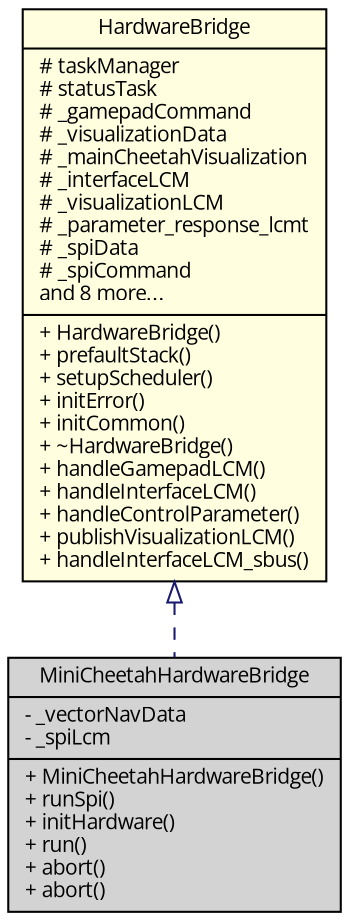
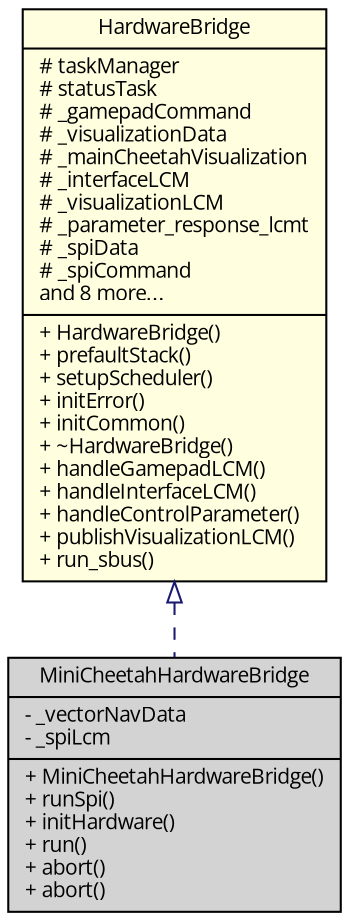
  digraph {
    fontname="Open Sans"
    node [color=black fontname="Open Sans" fontsize=10 shape=record style=filled]
    n1 [fillcolor=lightgrey fontcolor=black height=0.2 label="{MiniCheetahHardwareBridge\n|- _vectorNavData\l- _spiLcm\l|+ MiniCheetahHardwareBridge()\l+ runSpi()\l+ initHardware()\l+ run()\l+ abort()\l+ abort()\l}" width=0.4]
-   n2 [fillcolor=lightyellow height=0.2 label="{HardwareBridge\n|# taskManager\l# statusTask\l# _gamepadCommand\l# _visualizationData\l# _mainCheetahVisualization\l# _interfaceLCM\l# _visualizationLCM\l# _parameter_response_lcmt\l# _spiData\l# _spiCommand\land 8 more...\l|+ HardwareBridge()\l+ prefaultStack()\l+ setupScheduler()\l+ initError()\l+ initCommon()\l+ ~HardwareBridge()\l+ handleGamepadLCM()\l+ handleInterfaceLCM()\l+ handleControlParameter()\l+ publishVisualizationLCM()\l+ handleInterfaceLCM_sbus()\l}" width=0.4]
+   n2 [fillcolor=lightyellow height=0.2 label="{HardwareBridge\n|# taskManager\l# statusTask\l# _gamepadCommand\l# _visualizationData\l# _mainCheetahVisualization\l# _interfaceLCM\l# _visualizationLCM\l# _parameter_response_lcmt\l# _spiData\l# _spiCommand\land 8 more...\l|+ HardwareBridge()\l+ prefaultStack()\l+ setupScheduler()\l+ initError()\l+ initCommon()\l+ ~HardwareBridge()\l+ handleGamepadLCM()\l+ handleInterfaceLCM()\l+ handleControlParameter()\l+ publishVisualizationLCM()\l+ run_sbus()\l}" width=0.4]
    n2 -> n1 [arrowtail=onormal color=midnightblue dir=back fontname="Open Sans" fontsize=10 labelfontname=FreeSans labelfontsize=10 style=dashed]
  }
